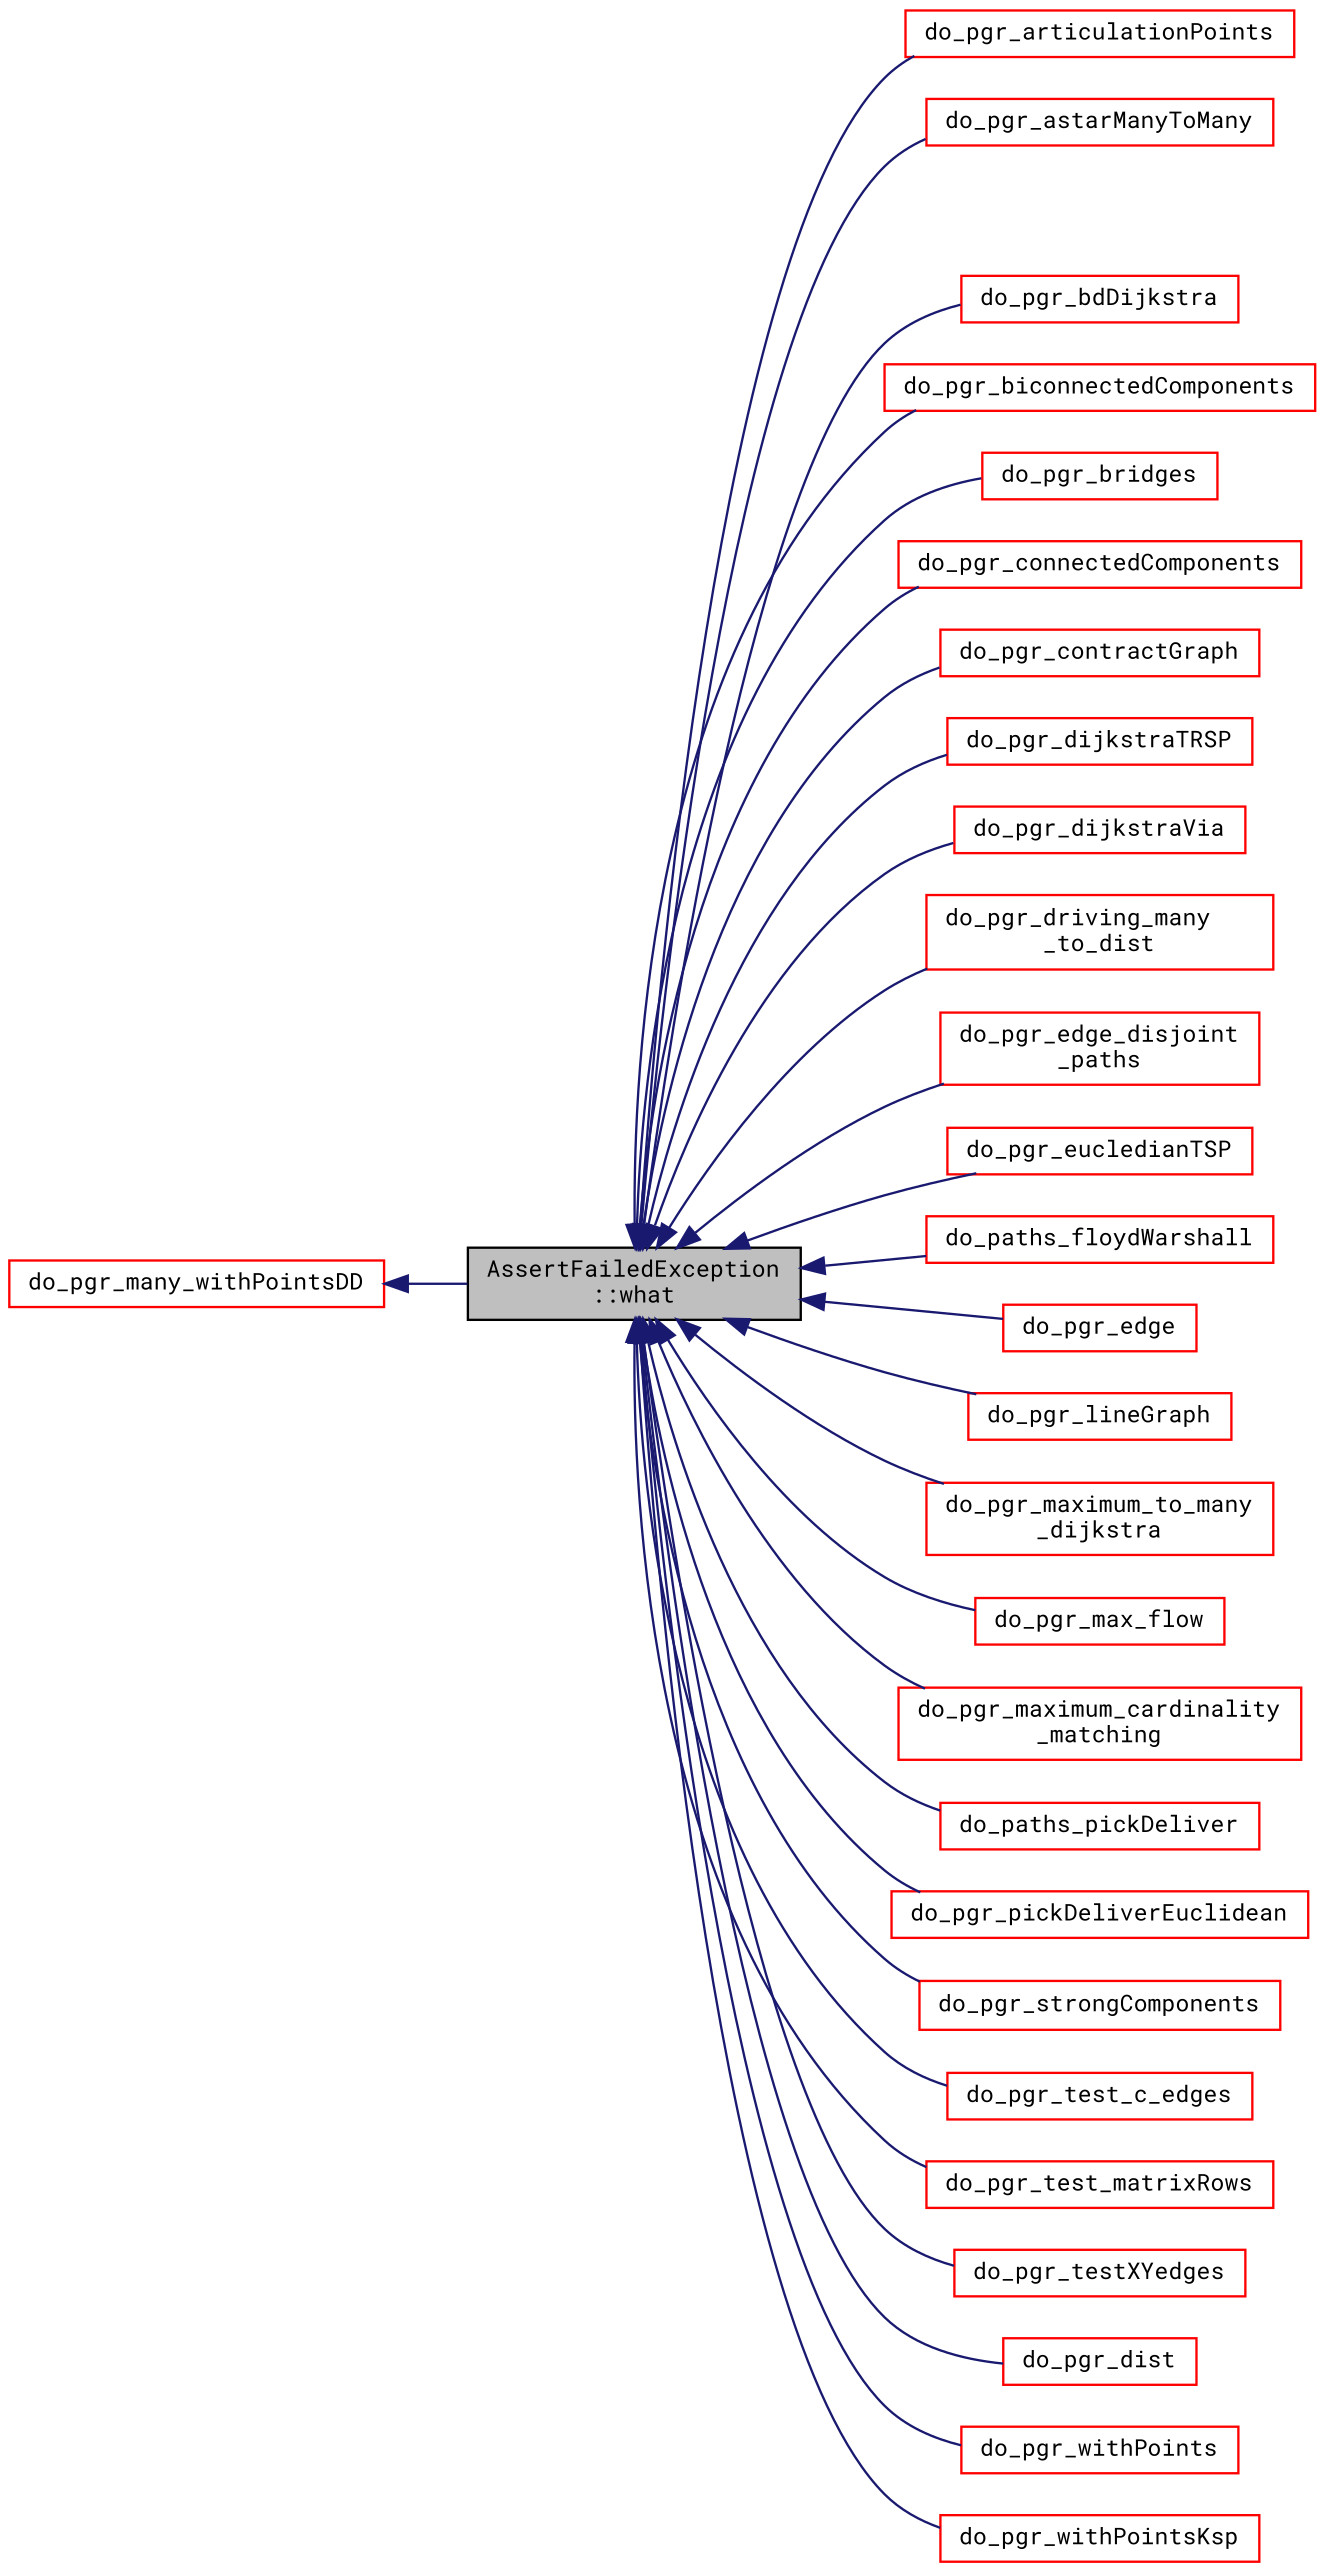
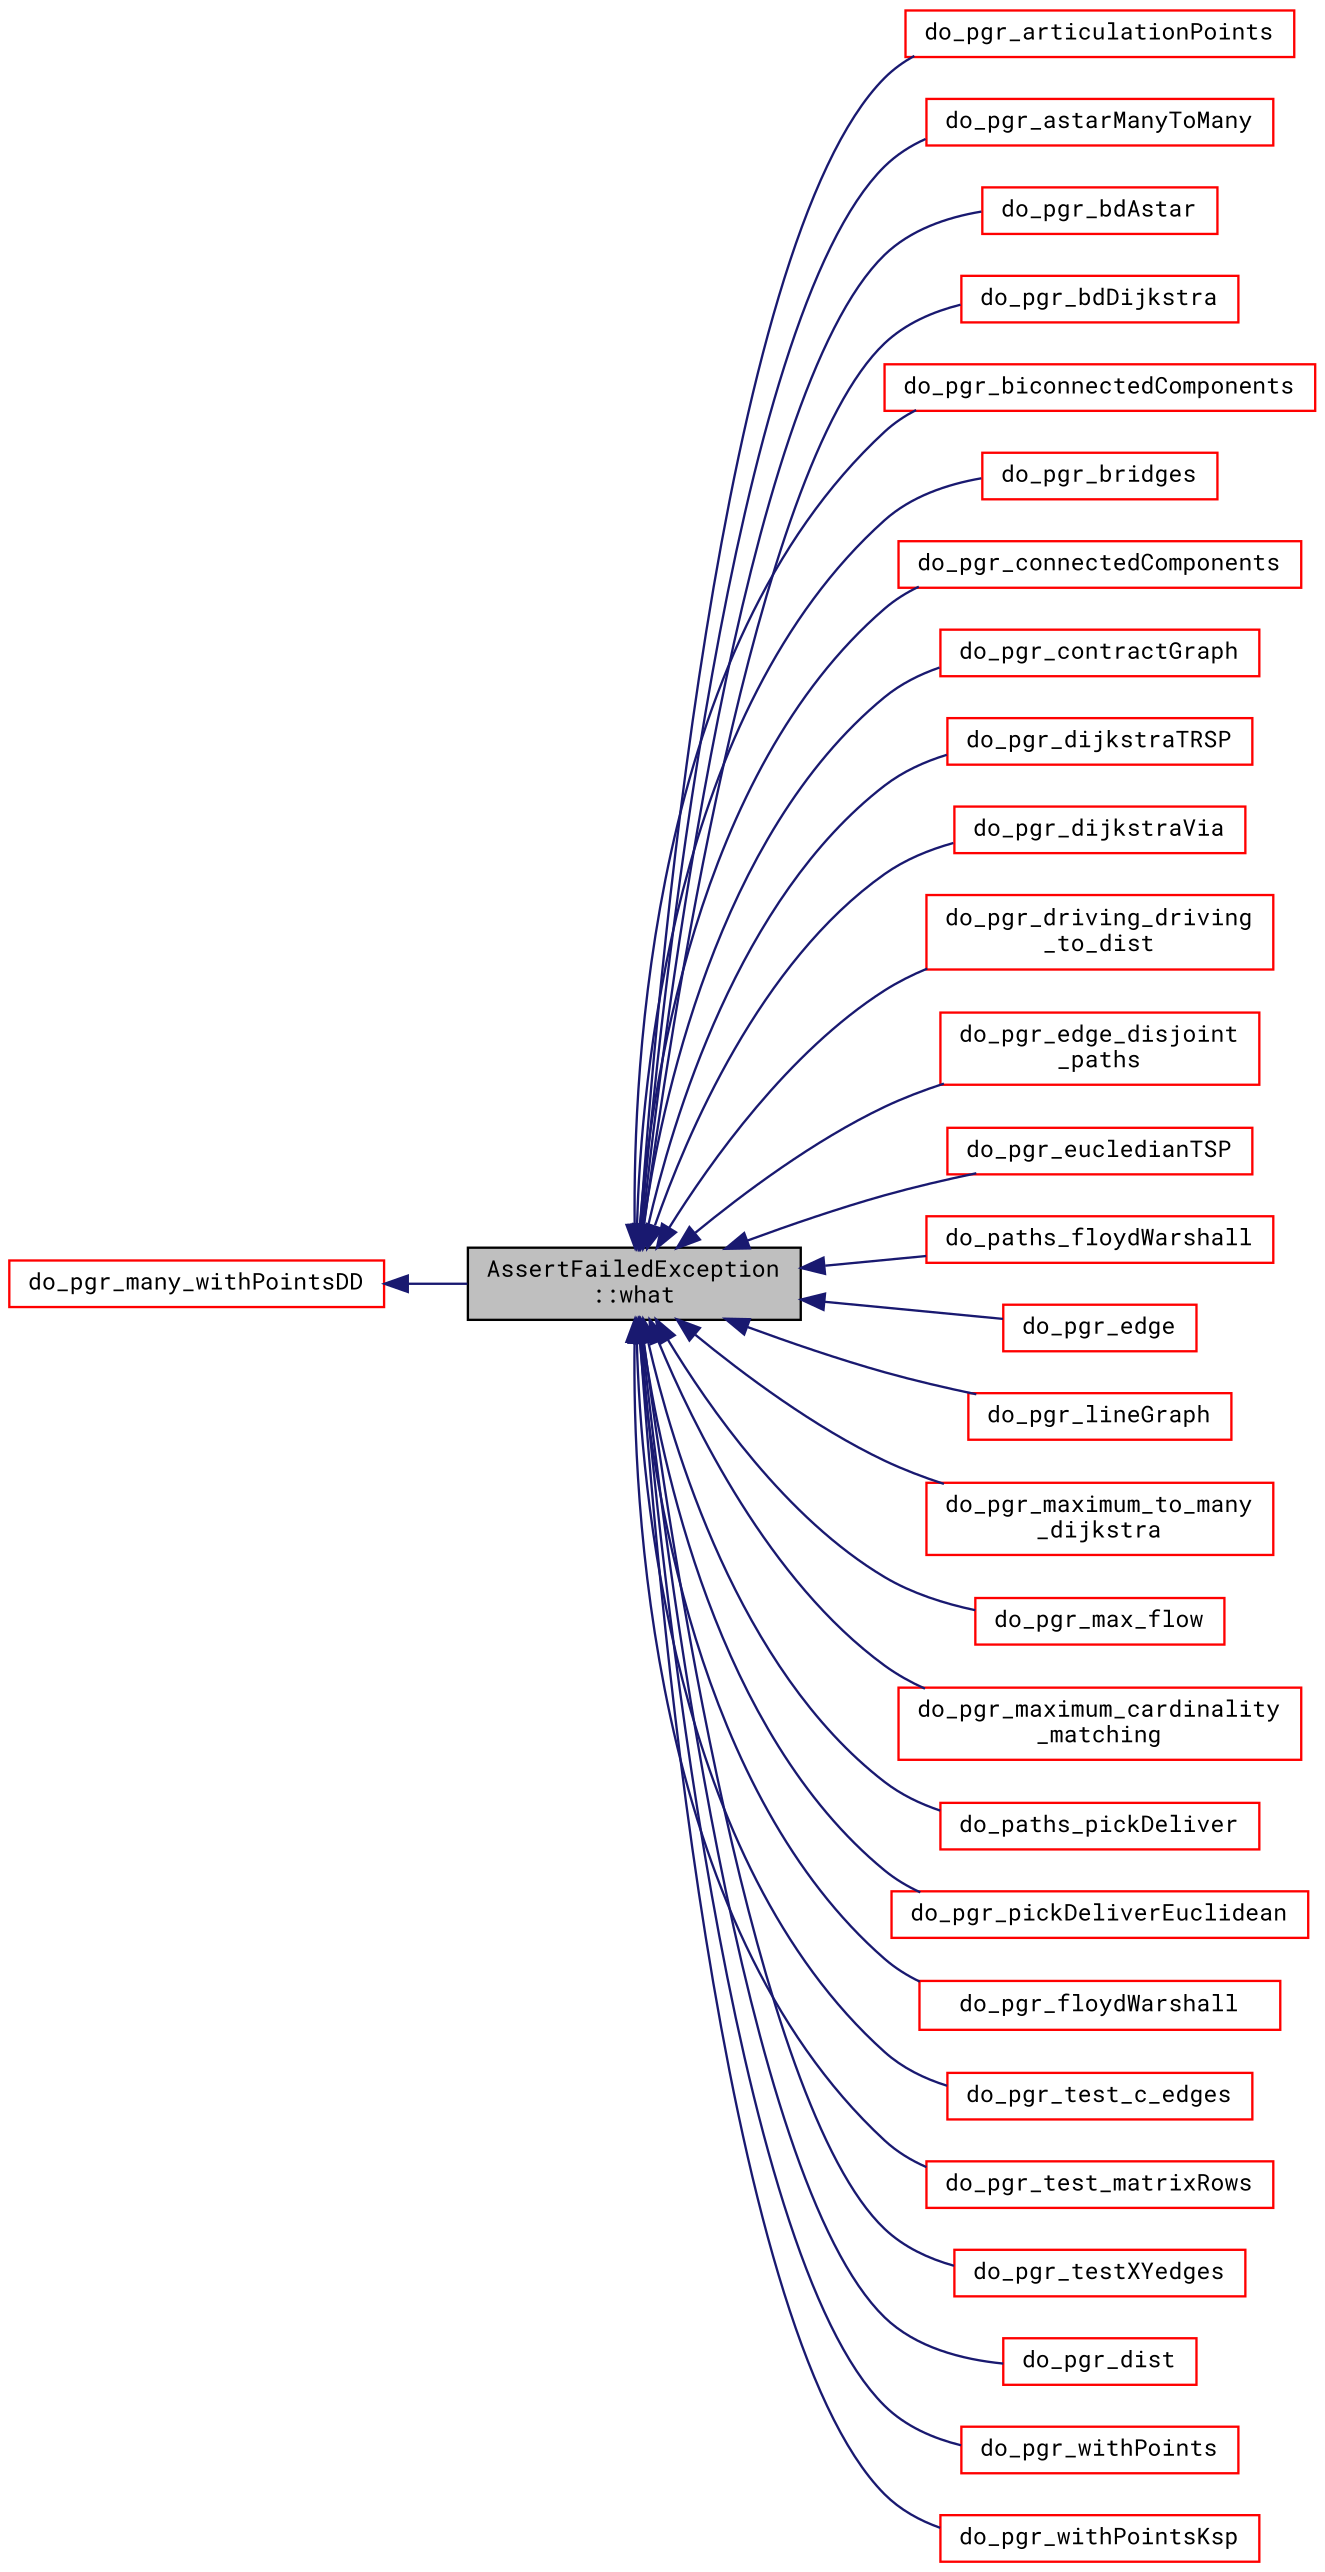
  digraph {
    fontname="Roboto Mono"
    rankdir=LR
    node [color=red fillcolor=white fontname="Roboto Mono" fontsize=10 shape=record style=filled]
    edge [color=midnightblue dir=back fontname="Roboto Mono" fontsize=10 labelfontname=Helvetica labelfontsize=10 style=solid]
    n1 [color=black fillcolor=grey75 fontcolor=black height=0.2 label="AssertFailedException\l::what" width=0.4]
    n2 [height=0.2 label=do_pgr_articulationPoints width=0.4]
    n3 [height=0.2 label=do_pgr_astarManyToMany width=0.4]
+   n4 [height=0.2 label=do_pgr_bdAstar width=0.4]
    n5 [height=0.2 label=do_pgr_bdDijkstra width=0.4]
    n6 [height=0.2 label=do_pgr_biconnectedComponents width=0.4]
    n7 [height=0.2 label=do_pgr_bridges width=0.4]
    n8 [height=0.2 label=do_pgr_connectedComponents width=0.4]
    n9 [height=0.2 label=do_pgr_contractGraph width=0.4]
    n10 [height=0.2 label=do_pgr_dijkstraTRSP width=0.4]
    n11 [height=0.2 label=do_pgr_dijkstraVia width=0.4]
-   n12 [height=0.2 label="do_pgr_driving_many\l_to_dist" width=0.4]
+   n12 [height=0.2 label="do_pgr_driving_driving\l_to_dist" width=0.4]
    n13 [height=0.2 label="do_pgr_edge_disjoint\l_paths" width=0.4]
    n14 [height=0.2 label=do_pgr_eucledianTSP width=0.4]
    n15 [height=0.2 label=do_paths_floydWarshall width=0.4]
    n16 [height=0.2 label=do_pgr_edge width=0.4]
    n17 [height=0.2 label=do_pgr_lineGraph width=0.4]
    n18 [height=0.2 label="do_pgr_maximum_to_many\l_dijkstra" width=0.4]
    n19 [height=0.2 label=do_pgr_max_flow width=0.4]
    n20 [height=0.2 label="do_pgr_maximum_cardinality\l_matching" width=0.4]
    n21 [height=0.2 label=do_paths_pickDeliver width=0.4]
    n22 [height=0.2 label=do_pgr_pickDeliverEuclidean width=0.4]
-   n23 [height=0.2 label=do_pgr_strongComponents width=0.4]
+   n23 [height=0.2 label=do_pgr_floydWarshall width=0.4]
    n24 [height=0.2 label=do_pgr_test_c_edges width=0.4]
    n25 [height=0.2 label=do_pgr_test_matrixRows width=0.4]
    n26 [height=0.2 label=do_pgr_testXYedges width=0.4]
    n27 [height=0.2 label=do_pgr_dist width=0.4]
    n28 [height=0.2 label=do_pgr_withPoints width=0.4]
    n29 [height=0.2 label=do_pgr_withPointsKsp width=0.4]
    n30 [height=0.2 label=do_pgr_many_withPointsDD width=0.4]
    n1 -> n2
    n1 -> n3
+   n1 -> n4
    n1 -> n5
    n1 -> n6
    n1 -> n7
    n1 -> n8
    n1 -> n9
    n1 -> n10
    n1 -> n11
    n1 -> n12
    n1 -> n13
    n1 -> n14
    n1 -> n15
    n1 -> n16
    n1 -> n17
    n1 -> n18
    n1 -> n19
    n1 -> n20
    n1 -> n21
    n1 -> n22
    n1 -> n23
    n1 -> n24
    n1 -> n25
    n1 -> n26
    n1 -> n27
    n1 -> n28
    n1 -> n29
    n30 -> n1
  }
